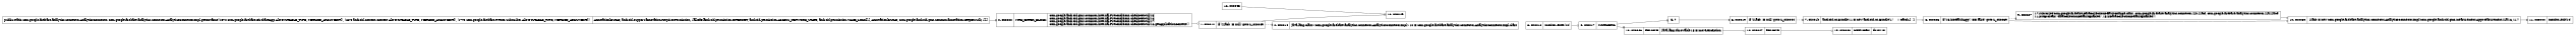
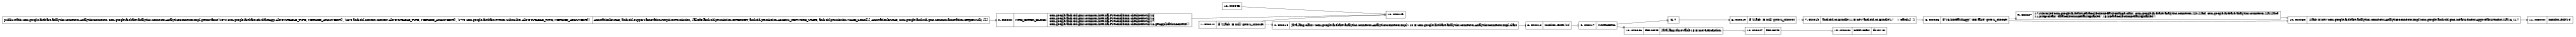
  digraph {
    rankdir=LR
    node [shape=record]
    edge [arrowhead=odot]
    n1 [label="{0\:\ 0x0000|MTH_ENTER_BLOCK\l|com.google.android.gms.common.internal.Preconditions.checkNotNull(r5)\lcom.google.android.gms.common.internal.Preconditions.checkNotNull(r6)\lcom.google.android.gms.common.internal.Preconditions.checkNotNull(r7)\lcom.google.android.gms.common.internal.Preconditions.checkNotNull(r6.getApplicationContext())\l}"]
    n2 [label="{1\:\ 0x0012|if (zzacb != null) goto L_0x0049\l}"]
    n3 [label="{2\:\ 0x0014|java.lang.Class\<com.google.firebase.analytics.connector.AnalyticsConnectorImpl\> r0 = com.google.firebase.analytics.connector.AnalyticsConnectorImpl.class\l}"]
    n4 [label="{16\:\ 0x0049}"]
    n5 [label="{3\:\ 0x0016|monitor\-enter(r0)\l}"]
    n6 [label="{4\:\ 0x0017|SYNTHETIC\l}"]
    n7 [label="{5\:\ ?}"]
    n8 [label="{13\:\ 0x0046|REMOVE\l|java.lang.Throwable r5 = move\-exception\l}"]
    n9 [label="{6\:\ 0x0019|if (zzacb != null) goto L_0x0044\l}"]
    n10 [label="{14\:\ 0x0047|REMOVE\l}"]
    n11 [label="{7\:\ 0x001b|android.os.Bundle r1 = new android.os.Bundle(1)     \/\/ Catch:\{  \}\l}"]
    n12 [label="{8\:\ 0x0025|if (r5.isDefaultApp() == false) goto L_0x0039\l}"]
    n13 [label="{11\:\ 0x0044|monitor\-exit(r0)\l}"]
    n14 [label="{9\:\ 0x0027|r7.subscribe(com.google.firebase.DataCollectionDefaultChange.class, com.google.firebase.analytics.connector.zzb.zzacf, com.google.firebase.analytics.connector.zza.zzace)\lr1.putBoolean(\"dataCollectionDefaultEnabled\", r5.isDataCollectionDefaultEnabled())\l}"]
    n15 [label="{10\:\ 0x0039|zzacb = new com.google.firebase.analytics.connector.AnalyticsConnectorImpl(com.google.android.gms.measurement.AppMeasurement.zza(r6, r1))\l}"]
    n16 [label="{12\:\ 0x0045}"]
    n17 [label="{15\:\ 0x0048|NETWORK\l|throw r5\l}"]
    n18 [label="{public static com.google.firebase.analytics.connector.AnalyticsConnector com.google.firebase.analytics.connector.AnalyticsConnectorImpl.getInstance((r5v0 com.google.firebase.FirebaseApp A[IMMUTABLE_TYPE, METHOD_ARGUMENT]), (r6v0 android.content.Context A[IMMUTABLE_TYPE, METHOD_ARGUMENT]), (r7v0 com.google.firebase.events.Subscriber A[IMMUTABLE_TYPE, METHOD_ARGUMENT]))  | Annotation[BUILD, android.support.annotation.RequiresPermission, \{allOf=[android.permission.INTERNET, android.permission.ACCESS_NETWORK_STATE, android.permission.WAKE_LOCK]\}], Annotation[BUILD, com.google.android.gms.common.annotation.KeepForSdk, \{\}]\l}"]
-   n1 -> n2
+   n1 -> n4
    n2 -> n3 [arrowhead=tee style=dashed]
    n2 -> n4
+   n3 -> n5 [arrowhead=tee]
    n5 -> n6
    n6 -> n7 [arrowhead=tee]
    n6 -> n8 [arrowhead=tee]
    n7 -> n9 [arrowhead=tee]
    n8 -> n10
    n9 -> n11 [arrowhead=tee style=dashed]
    n10 -> n17
    n11 -> n12
    n12 -> n14 [arrowhead=tee style=dashed]
    n12 -> n15
    n14 -> n15
    n15 -> n13 [arrowhead=tee]
    n16 -> n4
    n18 -> n1 [arrowhead=tee]
  }
